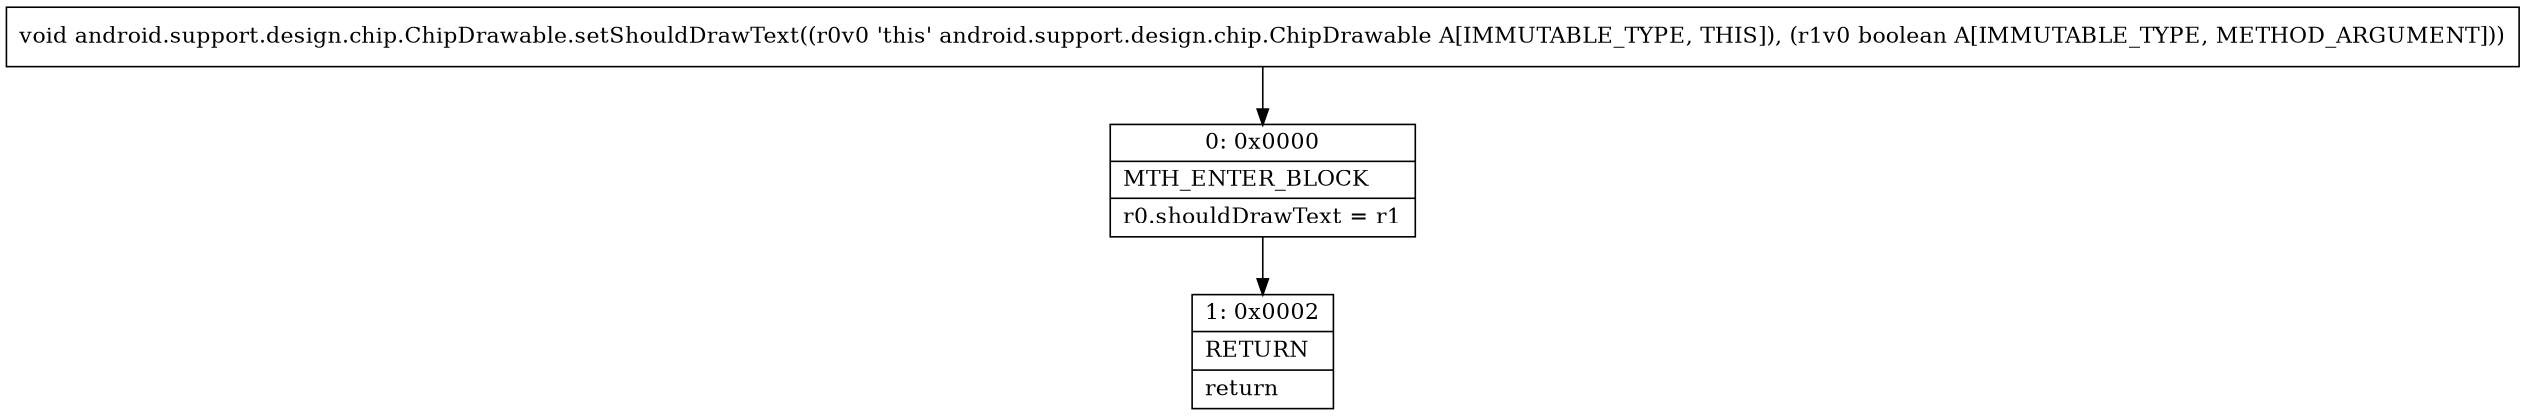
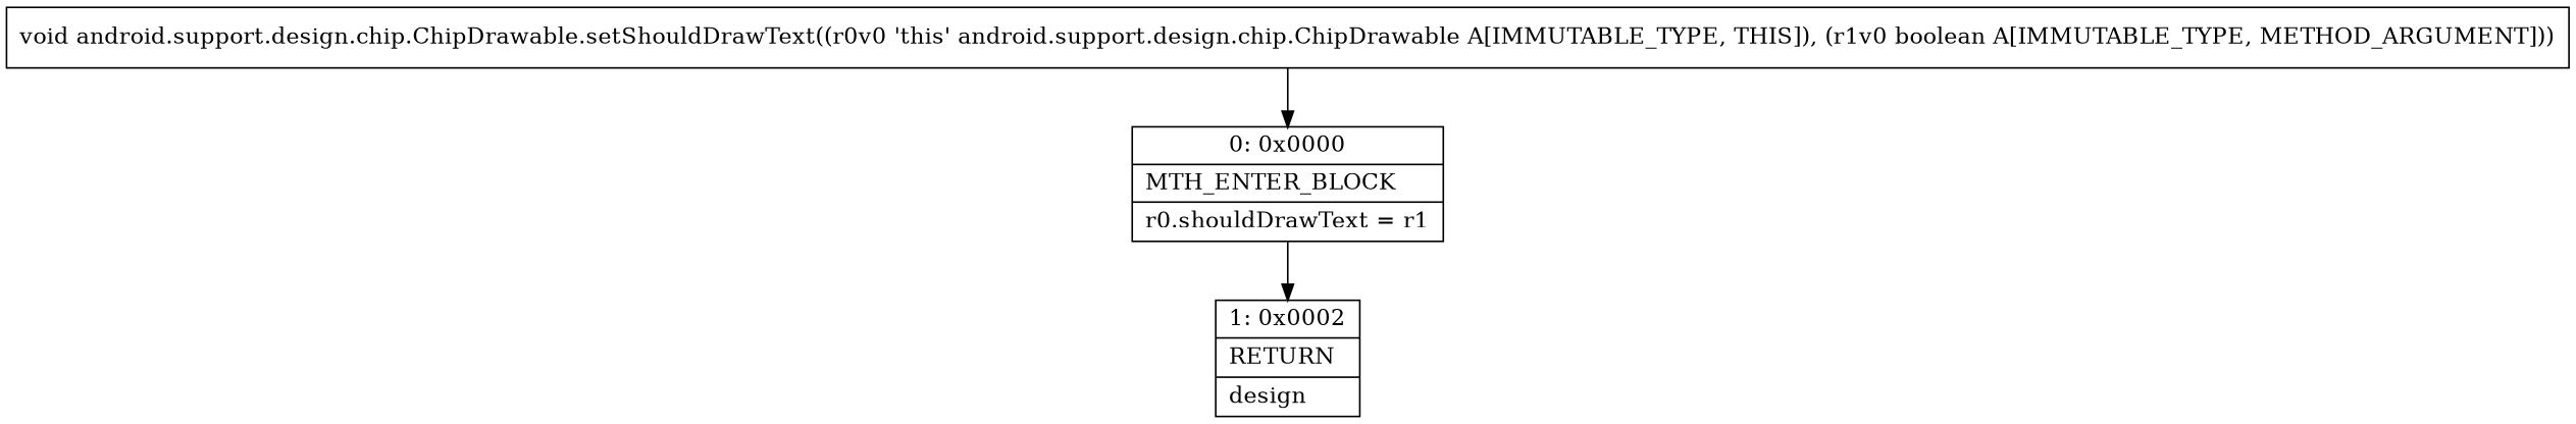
  digraph {
    node [shape=record]
    n1 [label="{0\:\ 0x0000|MTH_ENTER_BLOCK\l|r0.shouldDrawText = r1\l}"]
-   n2 [label="{1\:\ 0x0002|RETURN\l|return\l}"]
+   n2 [label="{1\:\ 0x0002|RETURN\l|design\l}"]
    n3 [label="{void android.support.design.chip.ChipDrawable.setShouldDrawText((r0v0 'this' android.support.design.chip.ChipDrawable A[IMMUTABLE_TYPE, THIS]), (r1v0 boolean A[IMMUTABLE_TYPE, METHOD_ARGUMENT])) }"]
    n1 -> n2
    n3 -> n1
  }
